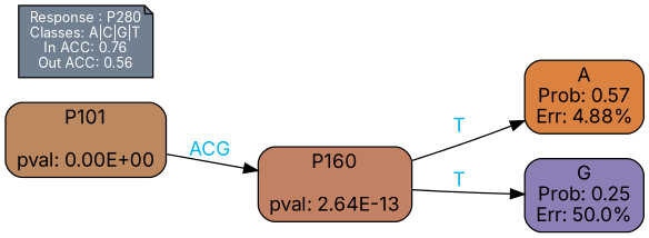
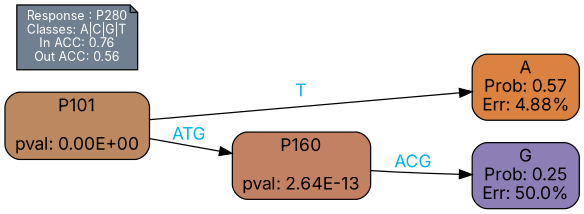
  digraph {
    fontname=Inter
    rankdir=LR
    ranksep=equally
    splines=polylines
    node [color=black fontname=Inter shape=box style="filled, rounded"]
    edge [fontcolor=deepskyblue2 fontname=Inter]
    n1 [fillcolor="#8b7fb5" label="G\nProb: 0.25\nErr: 50.0%"]
    n2 [fillcolor="#dc8241" label="A\nProb: 0.57\nErr: 4.88%"]
    n3 [align=left fillcolor=slategray fontcolor=white fontsize=10 label="Response : P280\nClasses: A|C|G|T\nIn ACC: 0.76\nOut ACC: 0.56\n" shape=note style=filled]
    n4 [fillcolor="#bc885f" label="P101\n\npval: 0.00E+00"]
    n5 [fillcolor="#c38164" label="P160\n\npval: 2.64E-13"]
    subgraph sub_1 {
      rank=same
      n1
      n2
    }
    subgraph sub_2 {
      rank=same
      n3
      n4
    }
-   n4 -> n5 [label=ACG]
-   n5 -> n1 [label=T]
-   n5 -> n2 [label=T]
+   n4 -> n5 [label=ATG]
+   n5 -> n1 [label=ACG]
+   n4 -> n2 [label=T]
  }
